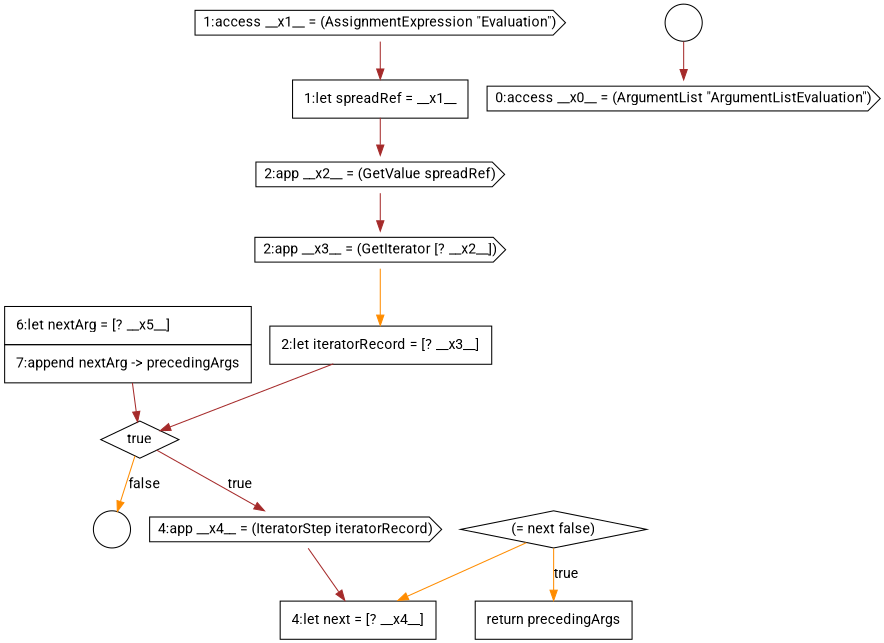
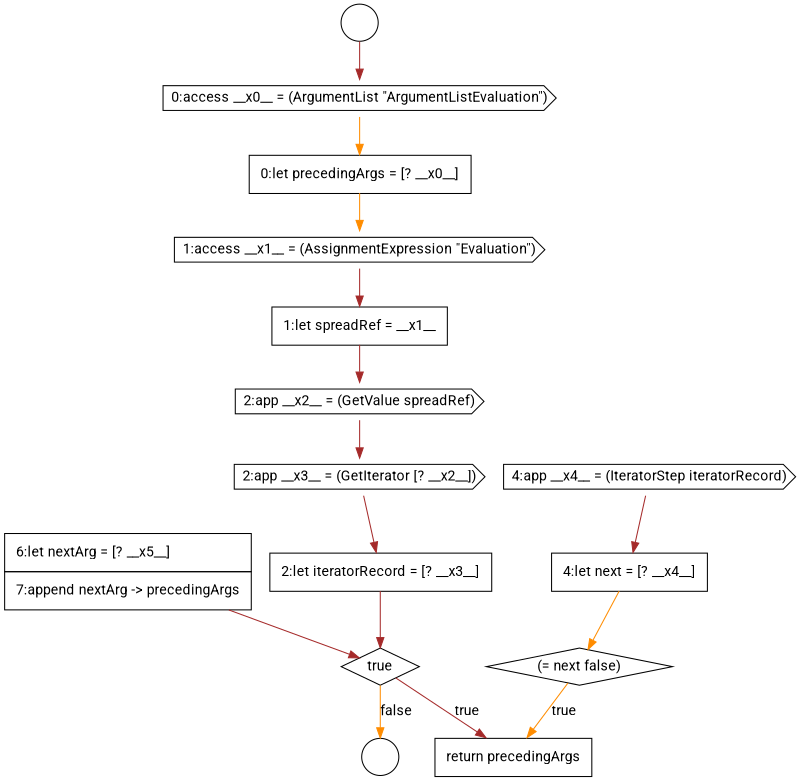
  digraph {
    fontname=Roboto
    node [color=black fillcolor=white fontname=Roboto shape=none style=filled]
    edge [color=brown fontname=Roboto]
    n1 [label=<<font color="black">     <table border="0" cellborder="1" cellspacing="0" cellpadding="10">       <tr><td align="left">6:let nextArg = [? __x5__]</td></tr>       <tr><td align="left">7:append nextArg -&gt; precedingArgs</td></tr>     </table>   </font>> margin=0]
    n2 [label=<<font color="black">true</font>> shape=diamond]
    n3 [label=" " shape=circle]
    n4 [label=<<font color="black">4:app __x4__ = (IteratorStep iteratorRecord)</font>> shape=cds]
    n5 [label=<<font color="black">     <table border="0" cellborder="1" cellspacing="0" cellpadding="10">       <tr><td align="left">4:let next = [? __x4__]</td></tr>     </table>   </font>> margin=0]
    n6 [label=<<font color="black">(= next false)</font>> shape=diamond]
    n7 [label=<<font color="black">     <table border="0" cellborder="1" cellspacing="0" cellpadding="10">       <tr><td align="left">return precedingArgs</td></tr>     </table>   </font>> margin=0]
    n8 [label=<<font color="black">2:app __x2__ = (GetValue spreadRef)</font>> shape=cds]
    n9 [label=<<font color="black">2:app __x3__ = (GetIterator [? __x2__])</font>> shape=cds]
    n10 [label=<<font color="black">     <table border="0" cellborder="1" cellspacing="0" cellpadding="10">       <tr><td align="left">2:let iteratorRecord = [? __x3__]</td></tr>     </table>   </font>> margin=0]
    n11 [label=<<font color="black">     <table border="0" cellborder="1" cellspacing="0" cellpadding="10">       <tr><td align="left">1:let spreadRef = __x1__</td></tr>     </table>   </font>> margin=0]
    n12 [label=<<font color="black">1:access __x1__ = (AssignmentExpression &quot;Evaluation&quot;)</font>> shape=cds]
+   n13 [label=<<font color="black">     <table border="0" cellborder="1" cellspacing="0" cellpadding="10">       <tr><td align="left">0:let precedingArgs = [? __x0__]</td></tr>     </table>   </font>> margin=0]
    n14 [label=" " shape=circle]
    n15 [label=<<font color="black">0:access __x0__ = (ArgumentList &quot;ArgumentListEvaluation&quot;)</font>> shape=cds]
    n1 -> n2
    n2 -> n3 [color=darkorange label=<<font color="black">false</font>>]
-   n2 -> n4 [label=<<font color="black">true</font>>]
+   n2 -> n7 [label=<<font color="black">true</font>>]
    n4 -> n5
-   n6 -> n5 [color=darkorange]
+   n5 -> n6 [color=darkorange]
    n6 -> n7 [color=darkorange label=<<font color="black">true</font>>]
    n8 -> n9
-   n9 -> n10 [color=darkorange]
+   n9 -> n10
    n10 -> n2
    n11 -> n8
    n12 -> n11
+   n13 -> n12 [color=darkorange]
    n14 -> n15
+   n15 -> n13 [color=darkorange]
  }
